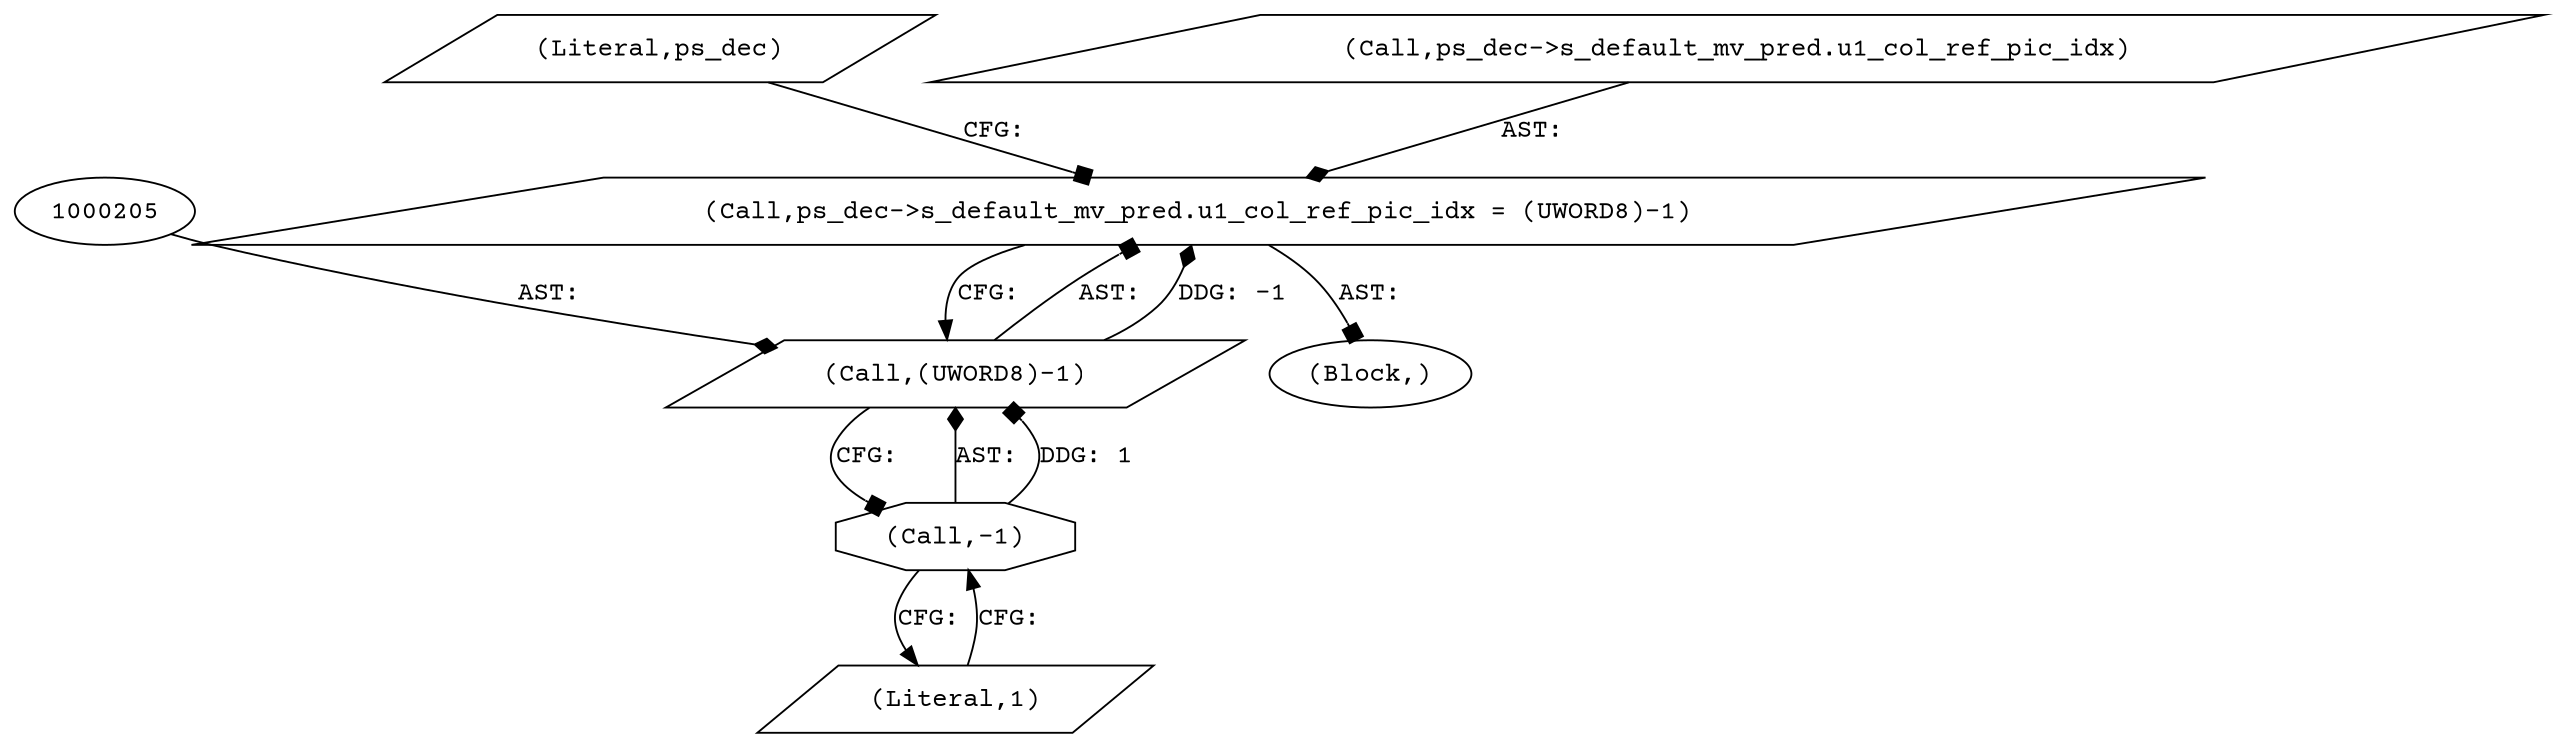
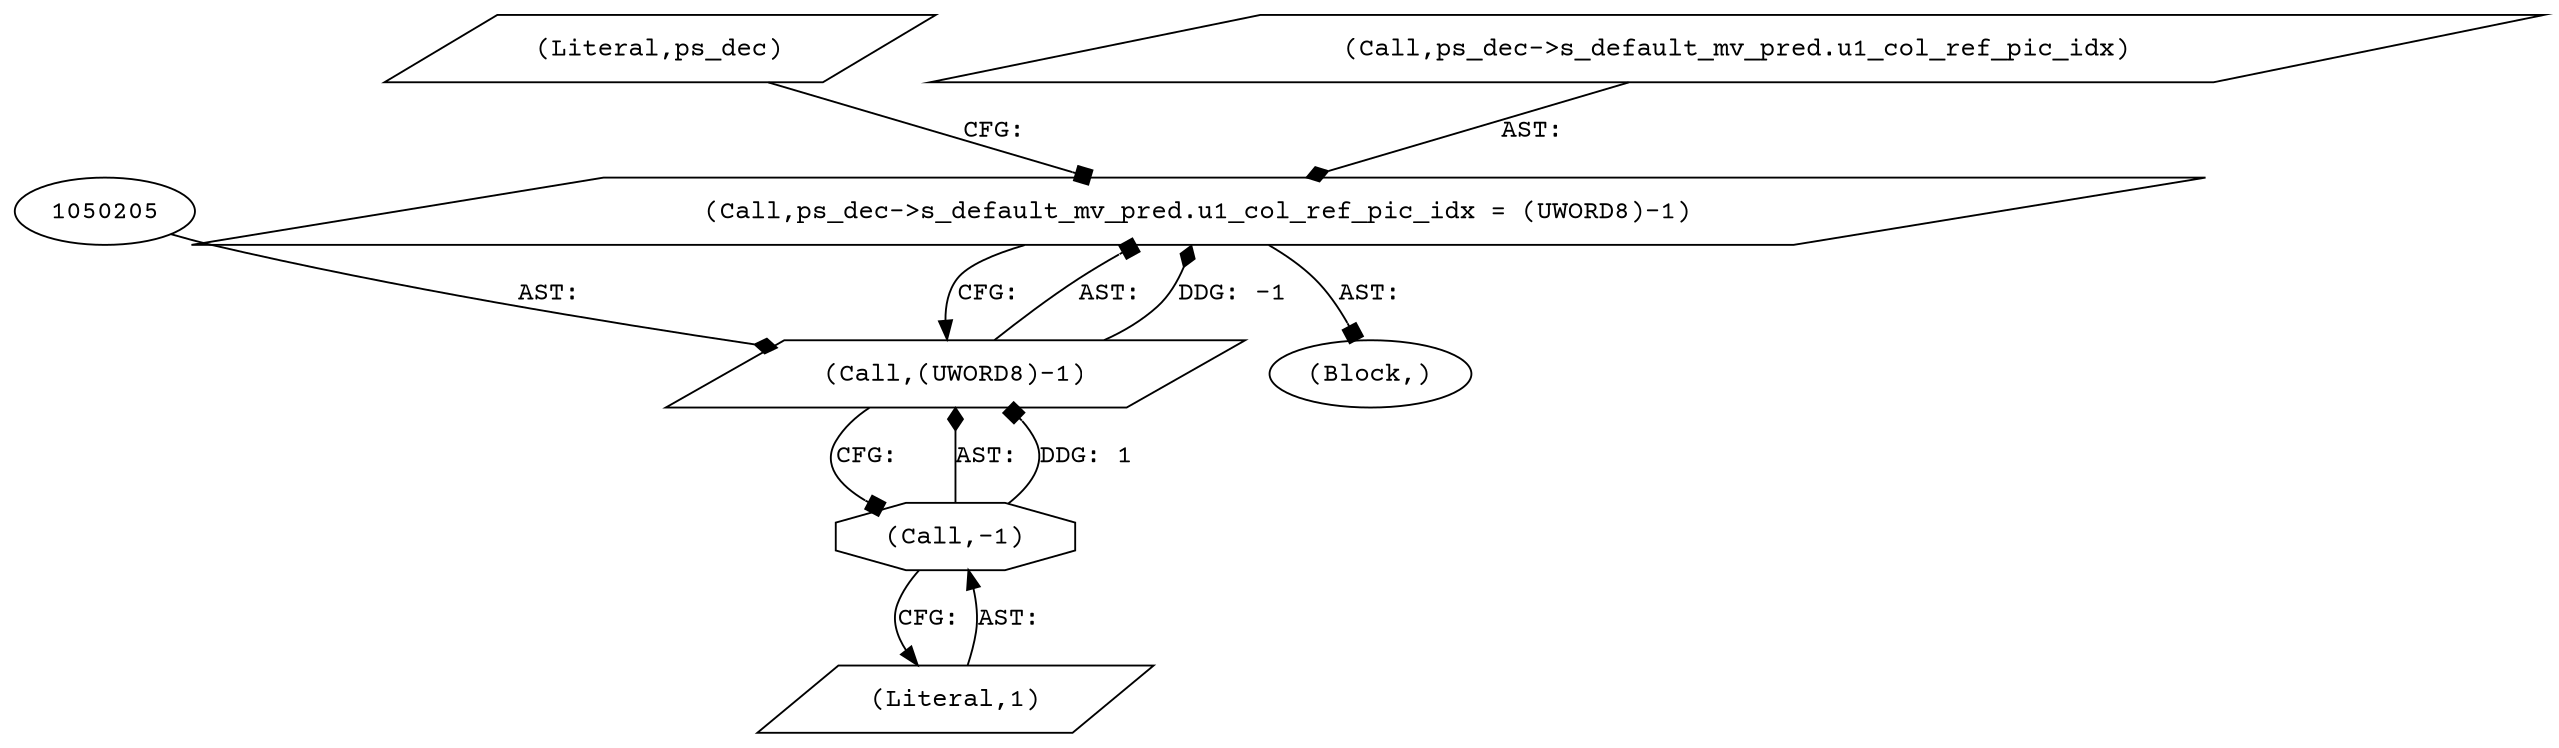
  digraph {
    fontname="Courier Prime"
    node [fontname="Courier Prime" shape=parallelogram]
    edge [arrowhead=box fontname="Courier Prime"]
    n1 [label="(Call,ps_dec->s_default_mv_pred.u1_col_ref_pic_idx = (UWORD8)-1)"]
    n2 [label="(Call,(UWORD8)-1)"]
    n3 [label="(Block,)" shape=ellipse]
    n4 [label="(Call,-1)" shape=octagon]
    n5 [label="(Literal,1)"]
    n6 [label="(Literal,ps_dec)"]
    n7 [label="(Call,ps_dec->s_default_mv_pred.u1_col_ref_pic_idx)"]
-   1000205 [shape=ellipse]
+   1000205 [shape=ellipse label=1050205]
    n1 -> n2 [arrowhead=normal label="CFG: "]
    n1 -> n3 [label="AST: "]
    n2 -> n1 [label="AST: "]
    n2 -> n1 [arrowhead=diamond label="DDG: -1"]
    n2 -> n4 [label="CFG: "]
    n4 -> n2 [arrowhead=diamond label="AST: "]
    n4 -> n2 [label="DDG: 1"]
    n4 -> n5 [arrowhead=normal label="CFG: "]
-   n5 -> n4 [arrowhead=normal label="CFG: "]
+   n5 -> n4 [arrowhead=normal label="AST: "]
    n6 -> n1 [label="CFG: "]
    n7 -> n1 [arrowhead=diamond label="AST: "]
    1000205 -> n2 [arrowhead=diamond label="AST: "]
  }
